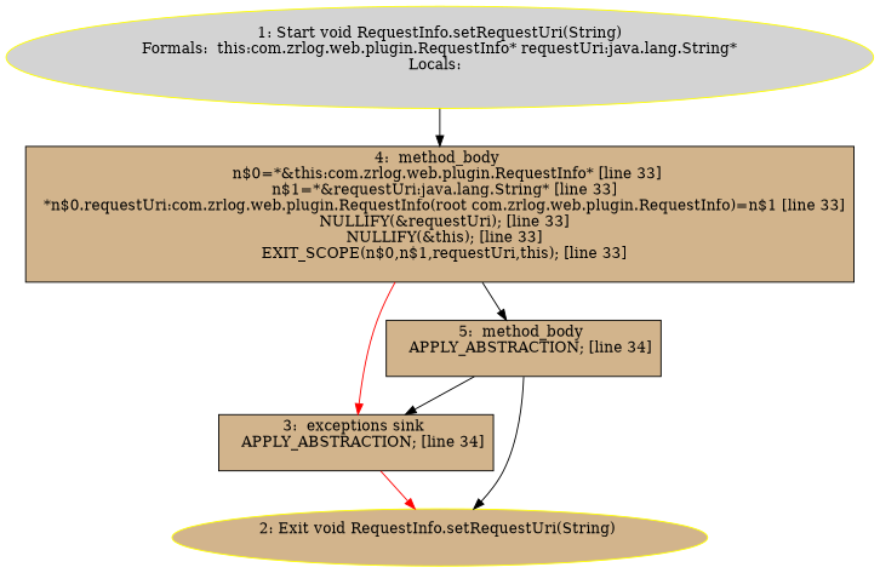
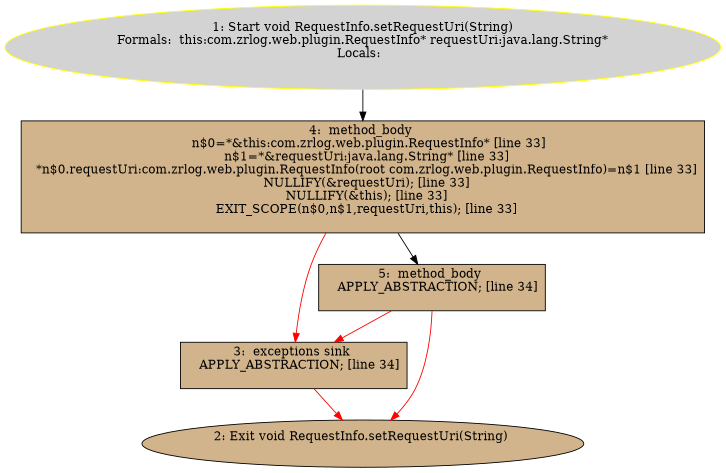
  digraph {
    node [fillcolor=tan style=filled shape=box]
    n1 [color=yellow fillcolor=lightgrey label="1: Start void RequestInfo.setRequestUri(String)\nFormals:  this:com.zrlog.web.plugin.RequestInfo* requestUri:java.lang.String*\nLocals:  \n  " shape=""]
    n2 [label="4:  method_body \n   n$0=*&this:com.zrlog.web.plugin.RequestInfo* [line 33]\n  n$1=*&requestUri:java.lang.String* [line 33]\n  *n$0.requestUri:com.zrlog.web.plugin.RequestInfo(root com.zrlog.web.plugin.RequestInfo)=n$1 [line 33]\n  NULLIFY(&requestUri); [line 33]\n  NULLIFY(&this); [line 33]\n  EXIT_SCOPE(n$0,n$1,requestUri,this); [line 33]\n "]
    n3 [label="3:  exceptions sink \n   APPLY_ABSTRACTION; [line 34]\n "]
    n4 [label="5:  method_body \n   APPLY_ABSTRACTION; [line 34]\n "]
-   n5 [color=yellow label="2: Exit void RequestInfo.setRequestUri(String) \n  " shape=""]
+   n5 [color=black label="2: Exit void RequestInfo.setRequestUri(String) \n  " shape=""]
    n1 -> n2
    n2 -> n3 [color=red]
    n2 -> n4
    n3 -> n5 [color=red]
-   n4 -> n3 [color=black]
-   n4 -> n5
+   n4 -> n3 [color=red]
+   n4 -> n5 [color=red]
  }
